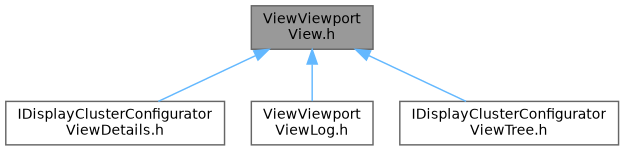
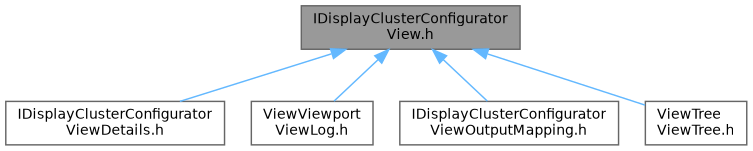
  digraph {
    node [color=grey40 fillcolor=white fontname=Helvetica fontsize=10 shape=box style=filled]
    edge [color=steelblue1 dir=back fontname=Helvetica fontsize=10 labelfontname=Helvetica labelfontsize=10 style=solid]
-   n1 [color=gray40 fillcolor=grey60 fontcolor=black height=0.2 label="ViewViewport\lView.h" width=0.4]
+   n1 [color=gray40 fillcolor=grey60 fontcolor=black height=0.2 label="IDisplayClusterConfigurator\lView.h" width=0.4]
    n2 [height=0.2 label="IDisplayClusterConfigurator\lViewDetails.h" width=0.4]
    n3 [height=0.2 label="ViewViewport\lViewLog.h" width=0.4]
-   n5 [height=0.2 label="IDisplayClusterConfigurator\lViewTree.h" width=0.4]
+   n4 [height=0.2 label="IDisplayClusterConfigurator\lViewOutputMapping.h" width=0.4]
+   n5 [height=0.2 label="ViewTree\lViewTree.h" width=0.4]
    n1 -> n2
    n1 -> n3
+   n1 -> n4
    n1 -> n5
  }
